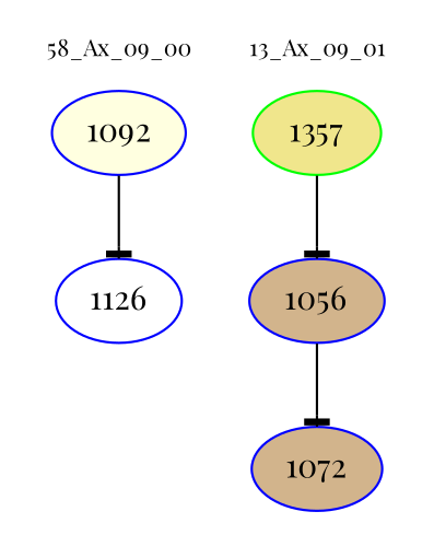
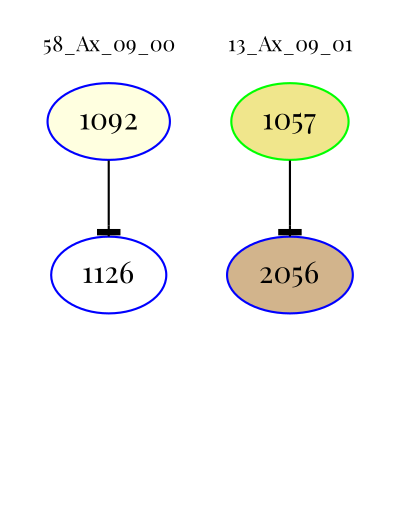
  digraph {
    fontname="Playfair Display"
    node [color=blue fillcolor=tan fontname="Playfair Display" style=filled]
    edge [arrowhead=tee color=black fontname="Playfair Display"]
    n1 [fillcolor=lightyellow label=1092]
    n2 [fillcolor=white label=1126]
-   n3 [color=green fillcolor=khaki label=1357]
-   n4 [label=1056]
-   n5 [label=1072]
+   n3 [color=green fillcolor=khaki label=1057]
+   n4 [label=2056]
    subgraph cluster_1 {
      color=white
      fontsize=10
      label="58_Ax_09_00"
      n1
      n2
    }
    subgraph cluster_2 {
      color=white
      fontsize=10
      label="13_Ax_09_01"
      n3
      n4
-     n5
    }
    n1 -> n2
    n3 -> n4
-   n4 -> n5
  }
